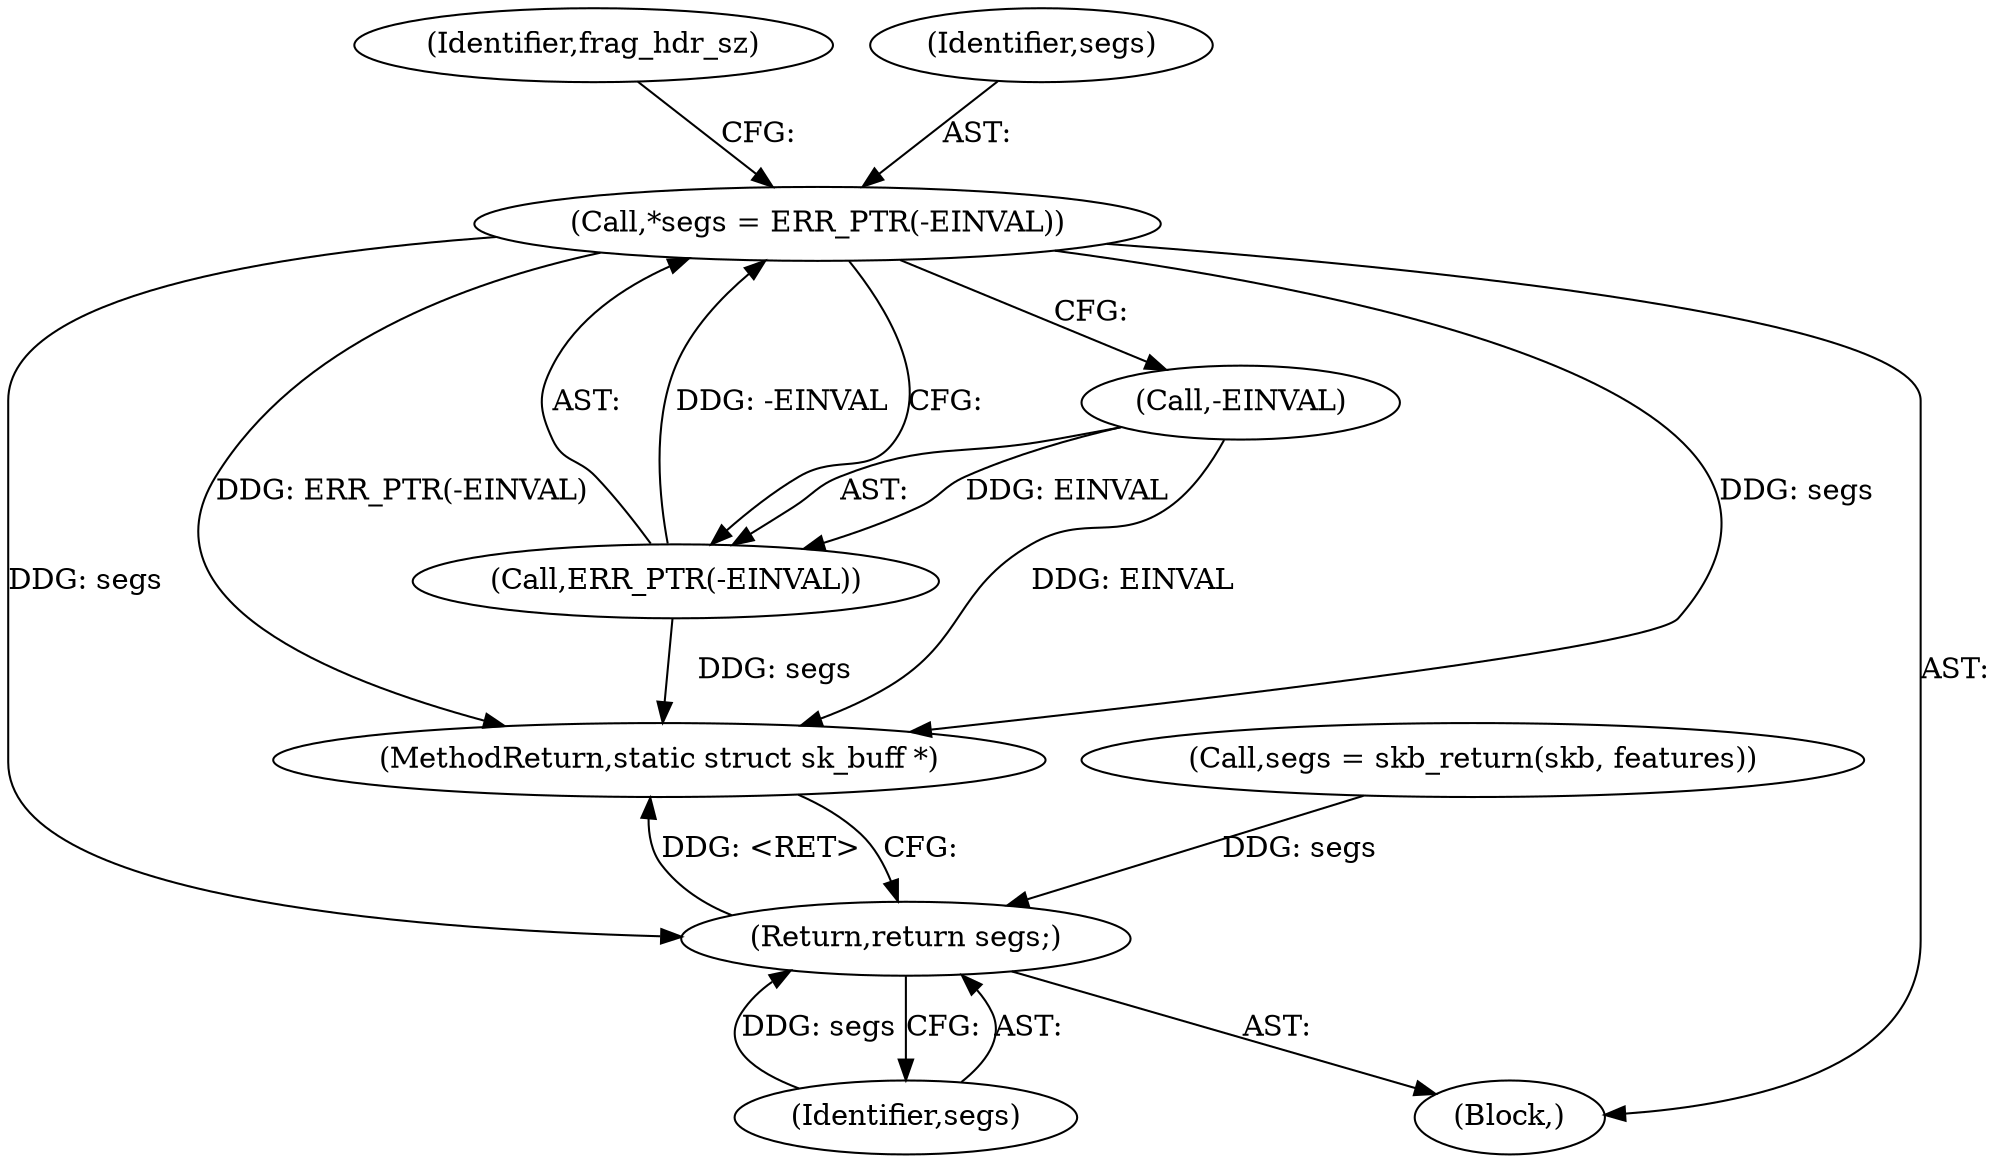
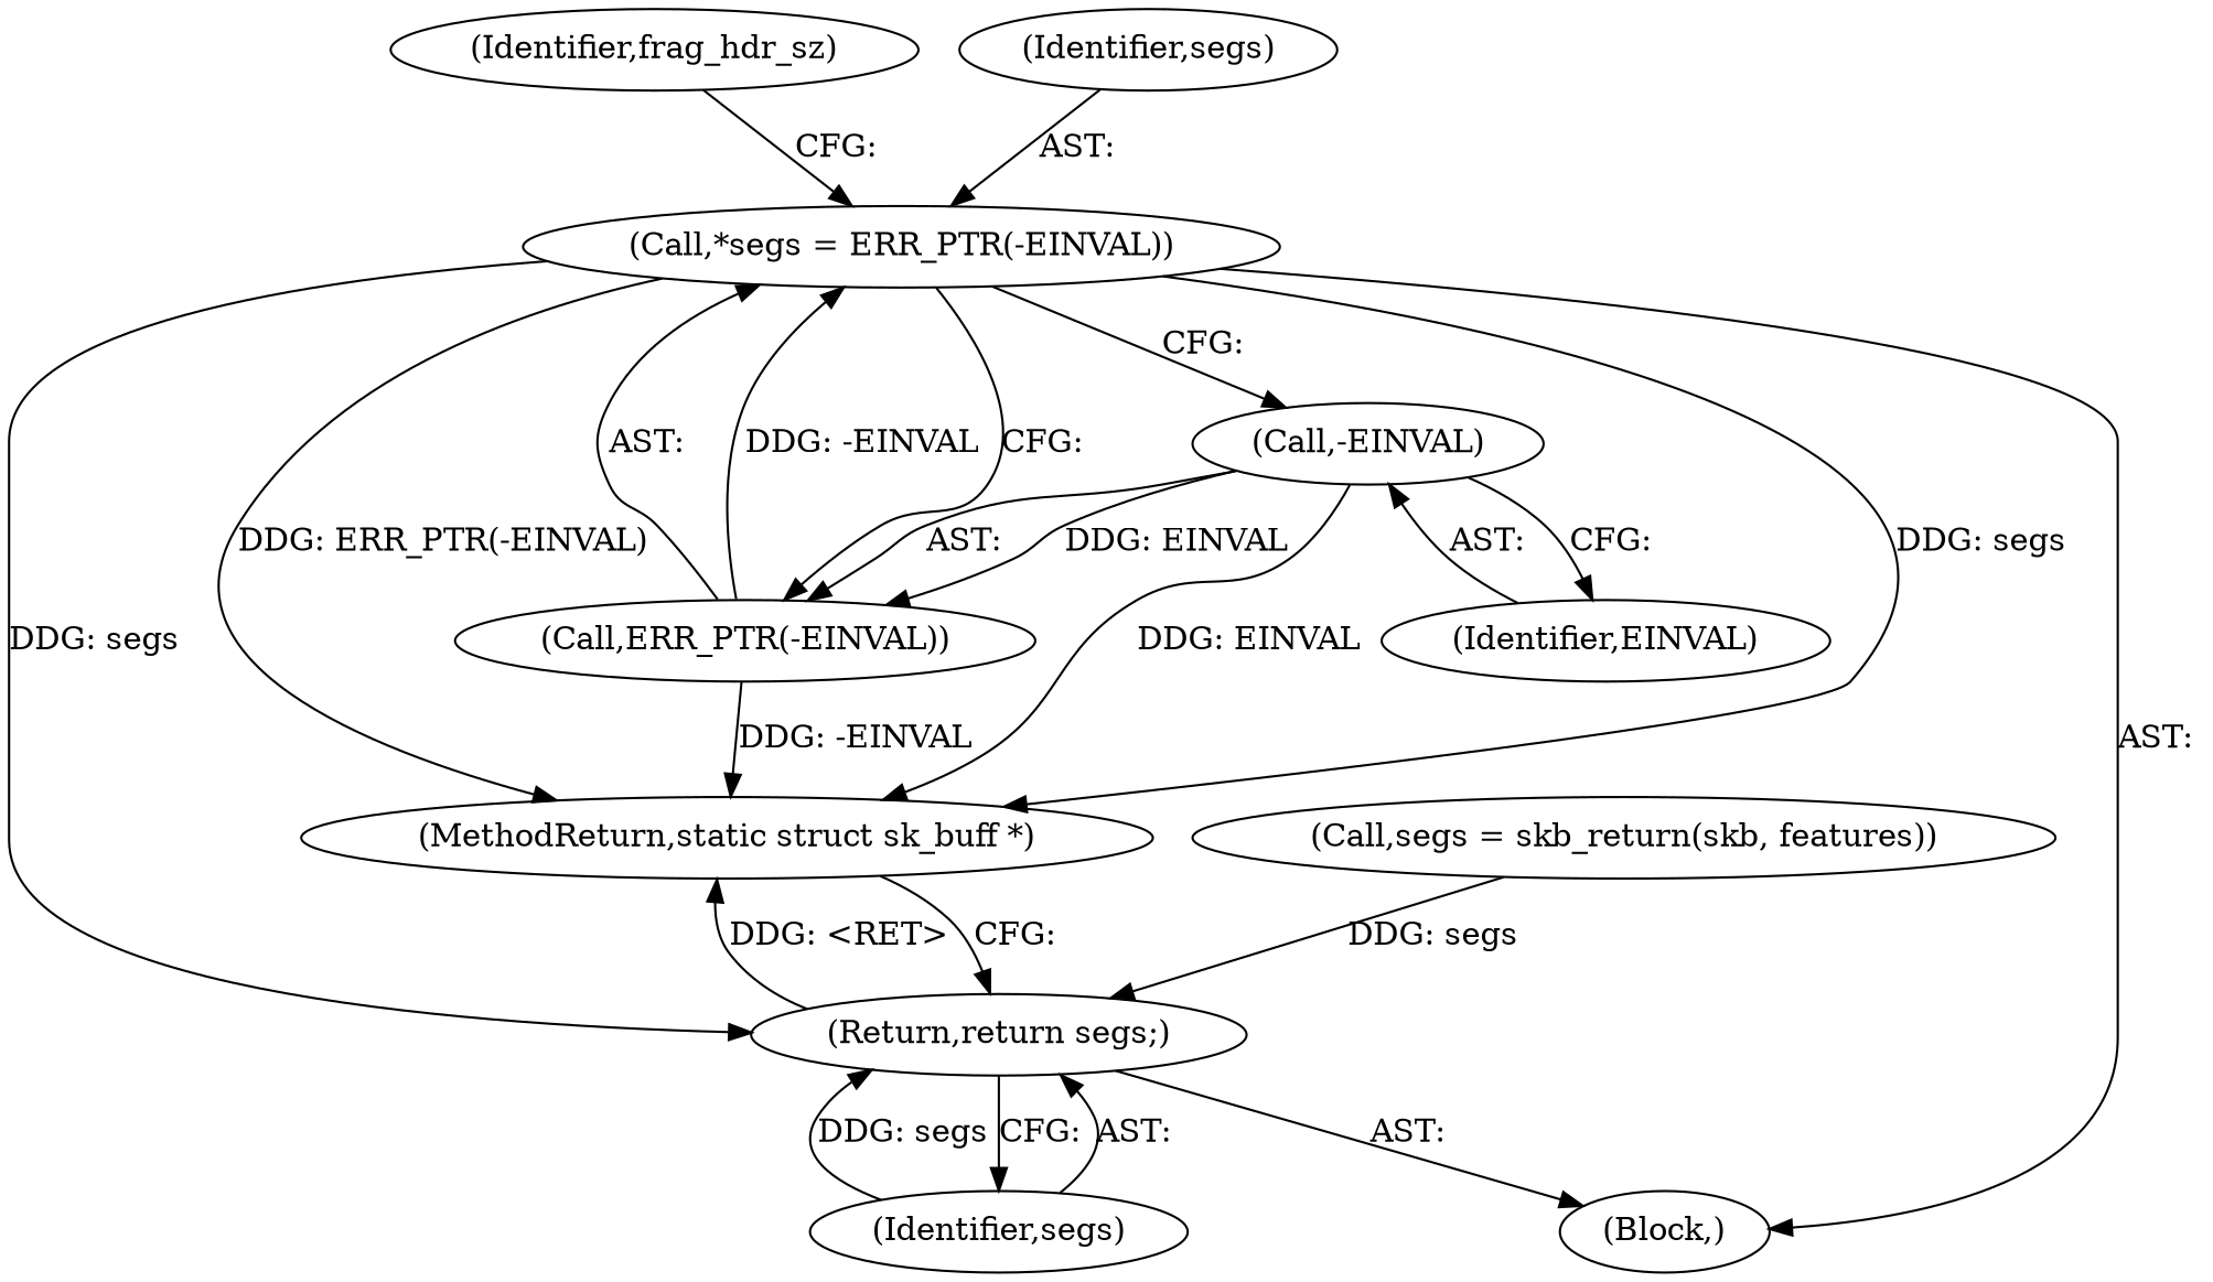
  digraph {
    n1 [label="(Call,*segs = ERR_PTR(-EINVAL))"]
    n2 [label="(Call,ERR_PTR(-EINVAL))"]
    n3 [label="(Return,return segs;)"]
    n4 [label="(MethodReturn,static struct sk_buff *)"]
    n5 [label="(Block,)"]
    n6 [label="(Call,-EINVAL)"]
    n7 [label="(Identifier,segs)"]
+   n8 [label="(Identifier,EINVAL)"]
    n9 [label="(Identifier,frag_hdr_sz)"]
    n10 [label="(Identifier,segs)"]
    n11 [label="(Call,segs = skb_return(skb, features))"]
    n1 -> n2 [label="CFG: "]
    n1 -> n3 [label="DDG: segs"]
    n1 -> n4 [label="DDG: ERR_PTR(-EINVAL)"]
    n1 -> n4 [label="DDG: segs"]
    n1 -> n5 [label="AST: "]
    n1 -> n6 [label="CFG: "]
    n2 -> n1 [label="AST: "]
    n2 -> n1 [label="DDG: -EINVAL"]
-   n2 -> n4 [label="DDG: segs"]
+   n2 -> n4 [label="DDG: -EINVAL"]
    n3 -> n4 [label="DDG: <RET>"]
    n3 -> n5 [label="AST: "]
    n3 -> n7 [label="CFG: "]
    n4 -> n3 [label="CFG: "]
    n6 -> n2 [label="AST: "]
    n6 -> n2 [label="DDG: EINVAL"]
    n6 -> n4 [label="DDG: EINVAL"]
+   n6 -> n8 [label="CFG: "]
    n7 -> n3 [label="AST: "]
    n7 -> n3 [label="DDG: segs"]
+   n8 -> n6 [label="AST: "]
    n9 -> n1 [label="CFG: "]
    n10 -> n1 [label="AST: "]
    n11 -> n3 [label="DDG: segs"]
  }
